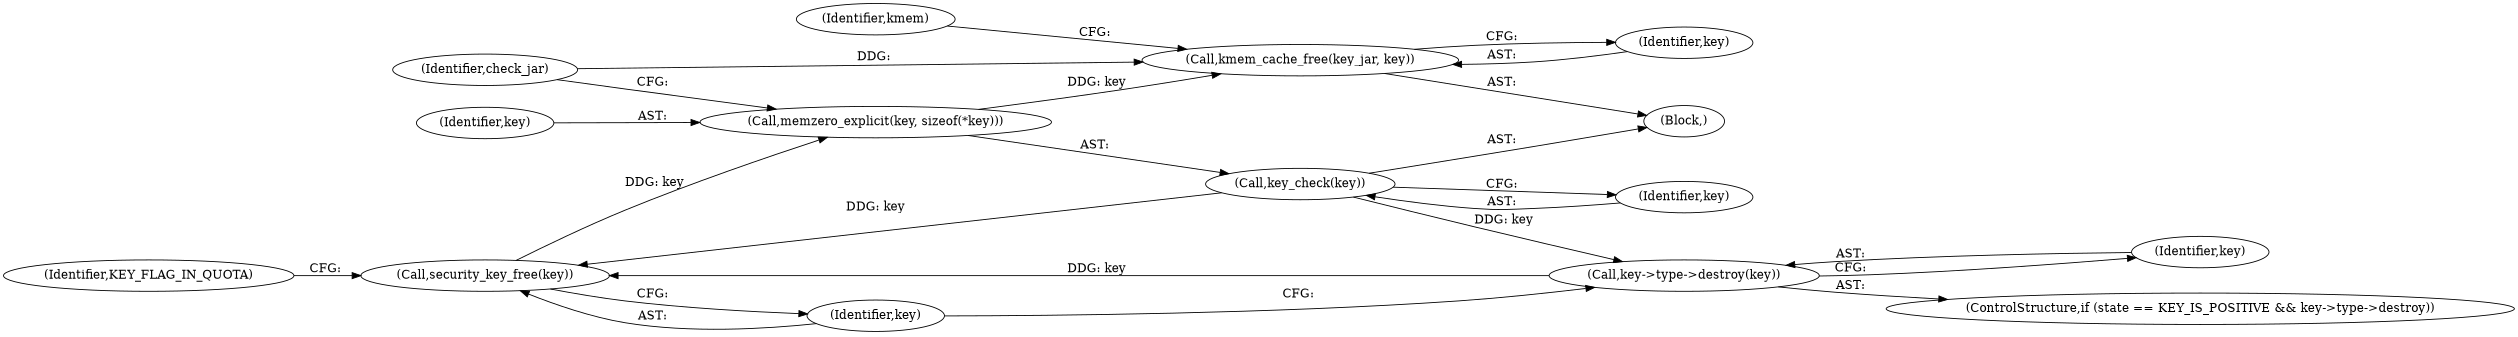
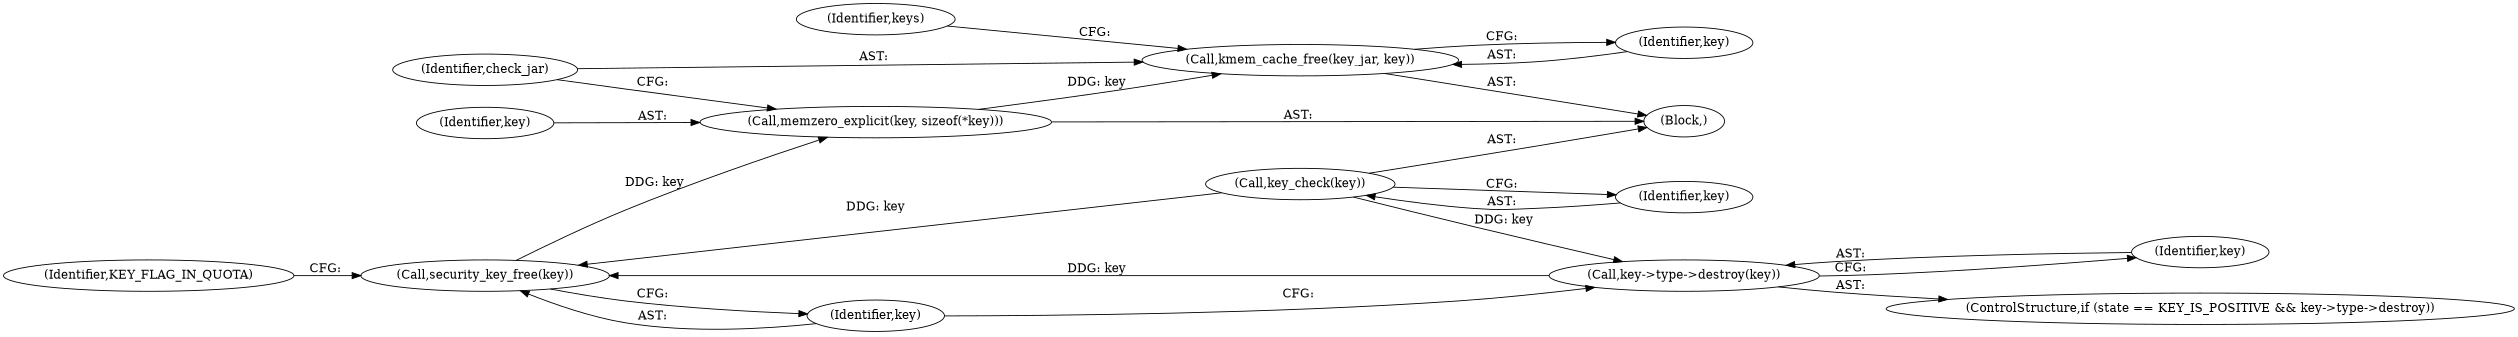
  digraph {
    rankdir=LR
    n1 [label="(Call,security_key_free(key))"]
    n2 [label="(Call,memzero_explicit(key, sizeof(*key)))"]
    n3 [label="(Identifier,key)"]
    n4 [label="(Block,)"]
    n5 [label="(Call,kmem_cache_free(key_jar, key))"]
    n6 [label="(Call,key->type->destroy(key))"]
    n7 [label="(Identifier,key)"]
    n8 [label="(ControlStructure,if (state == KEY_IS_POSITIVE && key->type->destroy))"]
    n9 [label="(Call,key_check(key))"]
    n10 [label="(Identifier,key)"]
    n11 [label="(Identifier,key)"]
    n12 [label="(Identifier,KEY_FLAG_IN_QUOTA)"]
    n13 [label="(Identifier,key)"]
-   n14 [label="(Identifier,kmem)"]
+   n14 [label="(Identifier,keys)"]
    n15 [label="(Identifier,check_jar)"]
    n1 -> n2 [label="DDG: key"]
    n1 -> n3 [label="CFG: "]
-   n2 -> n9 [label="AST: "]
+   n2 -> n4 [label="AST: "]
    n2 -> n5 [label="DDG: key"]
    n3 -> n1 [label="AST: "]
    n3 -> n6 [label="CFG: "]
    n5 -> n4 [label="AST: "]
    n5 -> n11 [label="CFG: "]
    n6 -> n1 [label="DDG: key"]
    n6 -> n7 [label="CFG: "]
    n6 -> n8 [label="AST: "]
    n7 -> n6 [label="AST: "]
    n9 -> n1 [label="DDG: key"]
    n9 -> n4 [label="AST: "]
    n9 -> n6 [label="DDG: key"]
    n9 -> n10 [label="CFG: "]
    n10 -> n9 [label="AST: "]
    n11 -> n5 [label="AST: "]
    n12 -> n1 [label="CFG: "]
    n13 -> n2 [label="AST: "]
    n14 -> n5 [label="CFG: "]
    n15 -> n2 [label="CFG: "]
-   n15 -> n5 [label="DDG: "]
+   n15 -> n5 [label="AST: "]
  }
